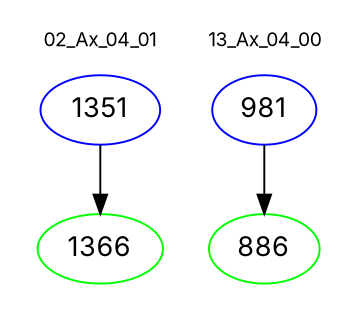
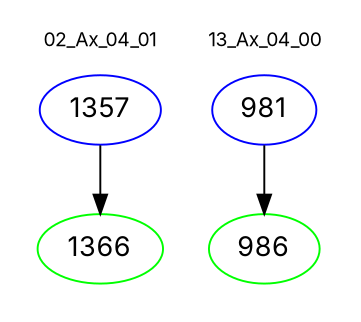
  digraph {
    fontname=Inter
    node [color=blue fontname=Inter]
    edge [color=black fontname=Inter]
-   n1 [label=1351]
+   n1 [label=1357]
    n2 [color=green label=1366]
    n3 [label=981]
-   n4 [color=green label=886]
+   n4 [color=green label=986]
    subgraph cluster_1 {
      color=white
      fontsize=10
      label="02_Ax_04_01"
      n1
      n2
    }
    subgraph cluster_2 {
      color=white
      fontsize=10
      label="13_Ax_04_00"
      n3
      n4
    }
    n1 -> n2
    n3 -> n4
  }
